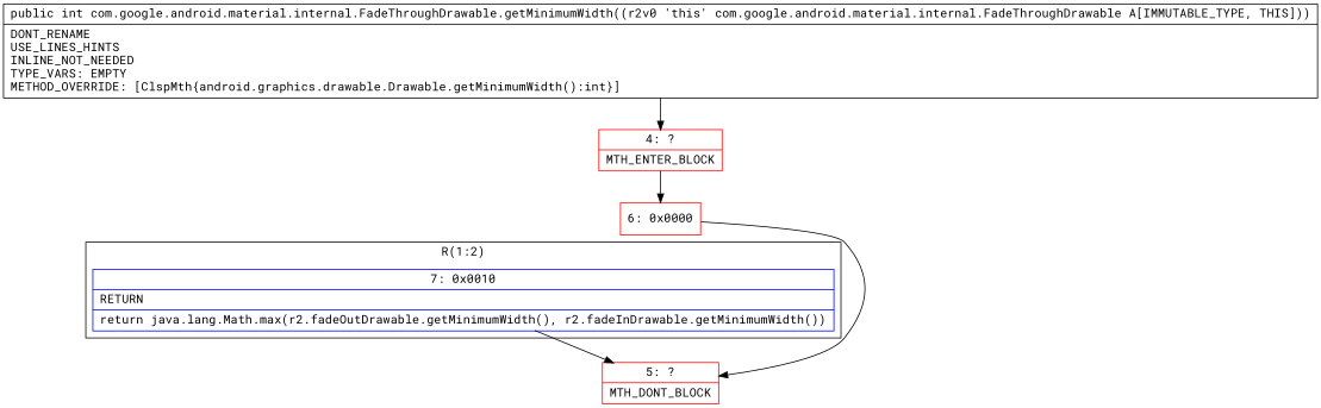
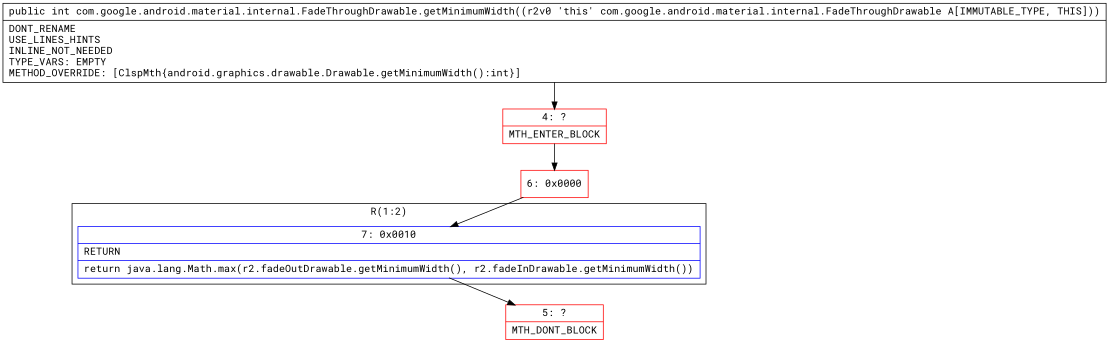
  digraph {
    fontname="Roboto Mono"
    node [color=red fontname="Roboto Mono" shape=record]
    edge [fontname="Roboto Mono"]
    n1 [color=blue label="{7\:\ 0x0010|RETURN\l|return java.lang.Math.max(r2.fadeOutDrawable.getMinimumWidth(), r2.fadeInDrawable.getMinimumWidth())\l}"]
    n2 [label="{5\:\ ?|MTH_DONT_BLOCK\l}"]
    n3 [label="{4\:\ ?|MTH_ENTER_BLOCK\l}"]
    n4 [label="{6\:\ 0x0000}"]
    n5 [label="{public int com.google.android.material.internal.FadeThroughDrawable.getMinimumWidth((r2v0 'this' com.google.android.material.internal.FadeThroughDrawable A[IMMUTABLE_TYPE, THIS]))  | DONT_RENAME\lUSE_LINES_HINTS\lINLINE_NOT_NEEDED\lTYPE_VARS: EMPTY\lMETHOD_OVERRIDE: [ClspMth\{android.graphics.drawable.Drawable.getMinimumWidth():int\}]\l}" color=""]
    subgraph cluster_1 {
      label="R(1:2)"
      n1
    }
    n1 -> n2
    n3 -> n4
-   n4 -> n2
+   n4 -> n1
    n5 -> n3
  }
